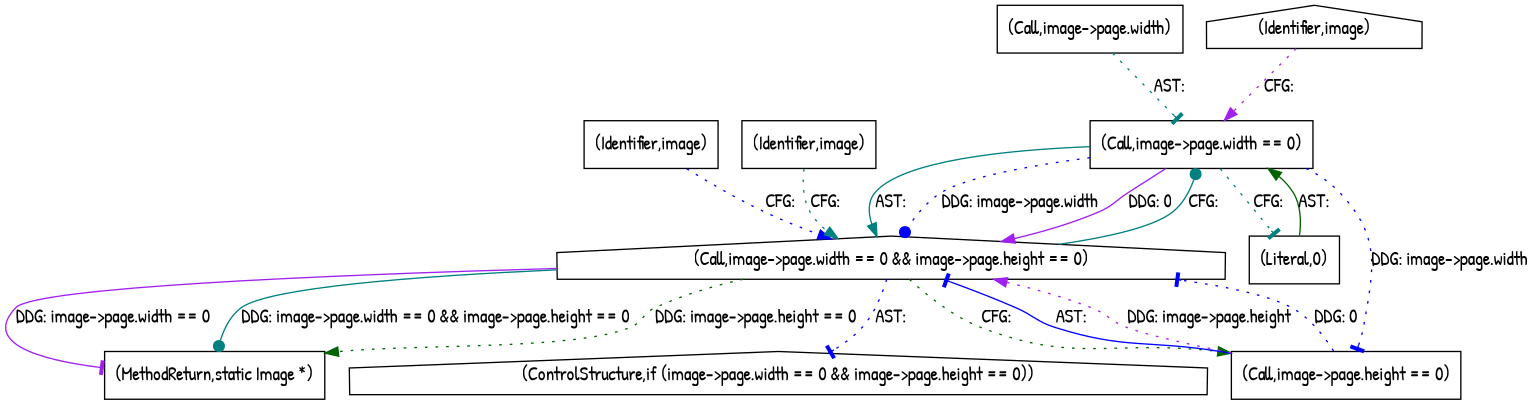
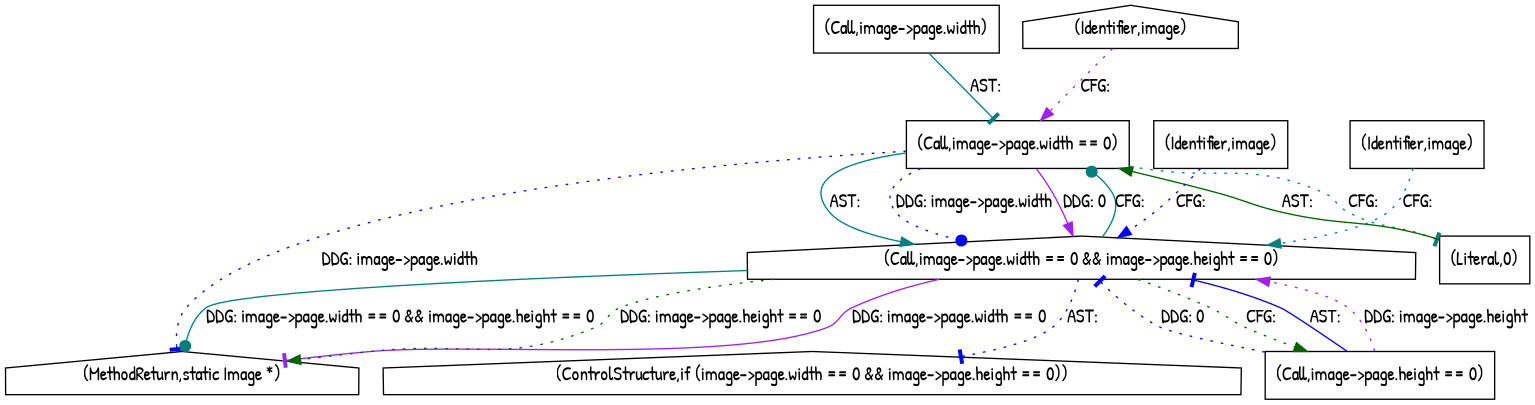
  digraph {
    fontname="Patrick Hand"
    node [fontname="Patrick Hand" shape=box]
    edge [arrowhead=normal color=teal fontname="Patrick Hand" style=dotted]
    n1 [label="(Call,image->page.width == 0)"]
    n2 [label="(Call,image->page.width == 0 && image->page.height == 0)" shape=house]
-   n3 [label="(MethodReturn,static Image *)"]
+   n3 [label="(MethodReturn,static Image *)" shape=house]
    n4 [label="(Literal,0)"]
    n5 [label="(ControlStructure,if (image->page.width == 0 && image->page.height == 0))" shape=house]
    n6 [label="(Call,image->page.height == 0)"]
    n7 [label="(Identifier,image)"]
    n8 [label="(Call,image->page.width)"]
    n9 [label="(Identifier,image)"]
    n10 [label="(Identifier,image)" shape=house]
    n1 -> n2 [label="AST: " style=solid]
    n1 -> n2 [arrowhead=dot color=blue label="DDG: image->page.width"]
    n1 -> n2 [color=purple label="DDG: 0" style=solid]
-   n1 -> n6 [arrowhead=tee color=blue label="DDG: image->page.width"]
+   n1 -> n3 [arrowhead=tee color=blue label="DDG: image->page.width"]
    n1 -> n4 [arrowhead=tee label="CFG: "]
    n2 -> n1 [arrowhead=dot label="CFG: " style=solid]
    n2 -> n3 [arrowhead=tee color=purple label="DDG: image->page.width == 0" style=solid]
    n2 -> n3 [arrowhead=dot label="DDG: image->page.width == 0 && image->page.height == 0" style=solid]
    n2 -> n3 [color=darkgreen label="DDG: image->page.height == 0"]
    n2 -> n5 [arrowhead=tee color=blue label="AST: "]
    n2 -> n6 [color=darkgreen label="CFG: "]
    n4 -> n1 [color=darkgreen label="AST: " style=solid]
    n6 -> n2 [arrowhead=tee color=blue label="AST: " style=solid]
    n6 -> n2 [color=purple label="DDG: image->page.height"]
    n6 -> n2 [arrowhead=tee color=blue label="DDG: 0"]
    n7 -> n2 [color=blue label="CFG: "]
-   n8 -> n1 [arrowhead=tee label="AST: "]
+   n8 -> n1 [arrowhead=tee label="AST: " style=solid]
    n9 -> n2 [label="CFG: "]
    n10 -> n1 [color=purple label="CFG: "]
  }
